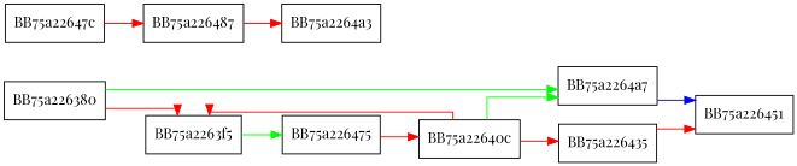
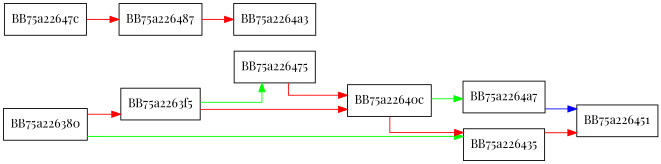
  digraph {
    fontname="Playfair Display"
    rankdir=LR
    splines=ortho
    node [fontname="Playfair Display" shape=box]
    edge [color=red fontname="Playfair Display"]
    BB75a226380
    BB75a2264a7
    BB75a2263f5
    BB75a226451
    BB75a226475
    BB75a22640c
    BB75a226435
    BB75a22647c
    BB75a226487
    BB75a2264a3
-   BB75a226380 -> BB75a2264a7 [color=green]
+   BB75a226380 -> BB75a226435 [color=green]
    BB75a226380 -> BB75a2263f5
    BB75a2264a7 -> BB75a226451 [color=blue]
    BB75a2263f5 -> BB75a226475 [color=green]
-   BB75a22640c -> BB75a2263f5
+   BB75a2263f5 -> BB75a22640c
    BB75a226475 -> BB75a22640c
    BB75a22640c -> BB75a2264a7 [color=green]
    BB75a22640c -> BB75a226435
    BB75a226435 -> BB75a226451
    BB75a22647c -> BB75a226487
    BB75a226487 -> BB75a2264a3
  }
